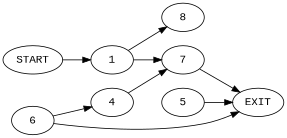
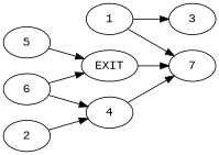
  digraph {
    fontname="Liberation Mono"
    rankdir=LR
    node [fontname="Liberation Mono"]
    edge [fontname="Liberation Mono"]
-   n1 [label=START]
    1
-   3 [label=8]
+   3
    7
    n5 [label=EXIT]
+   2
    4
    5
    6
-   n1 -> 1
    1 -> 3
    1 -> 7
-   7 -> n5
+   n5 -> 7
+   2 -> 4
    4 -> 7
    5 -> n5
    6 -> n5
    6 -> 4
  }
